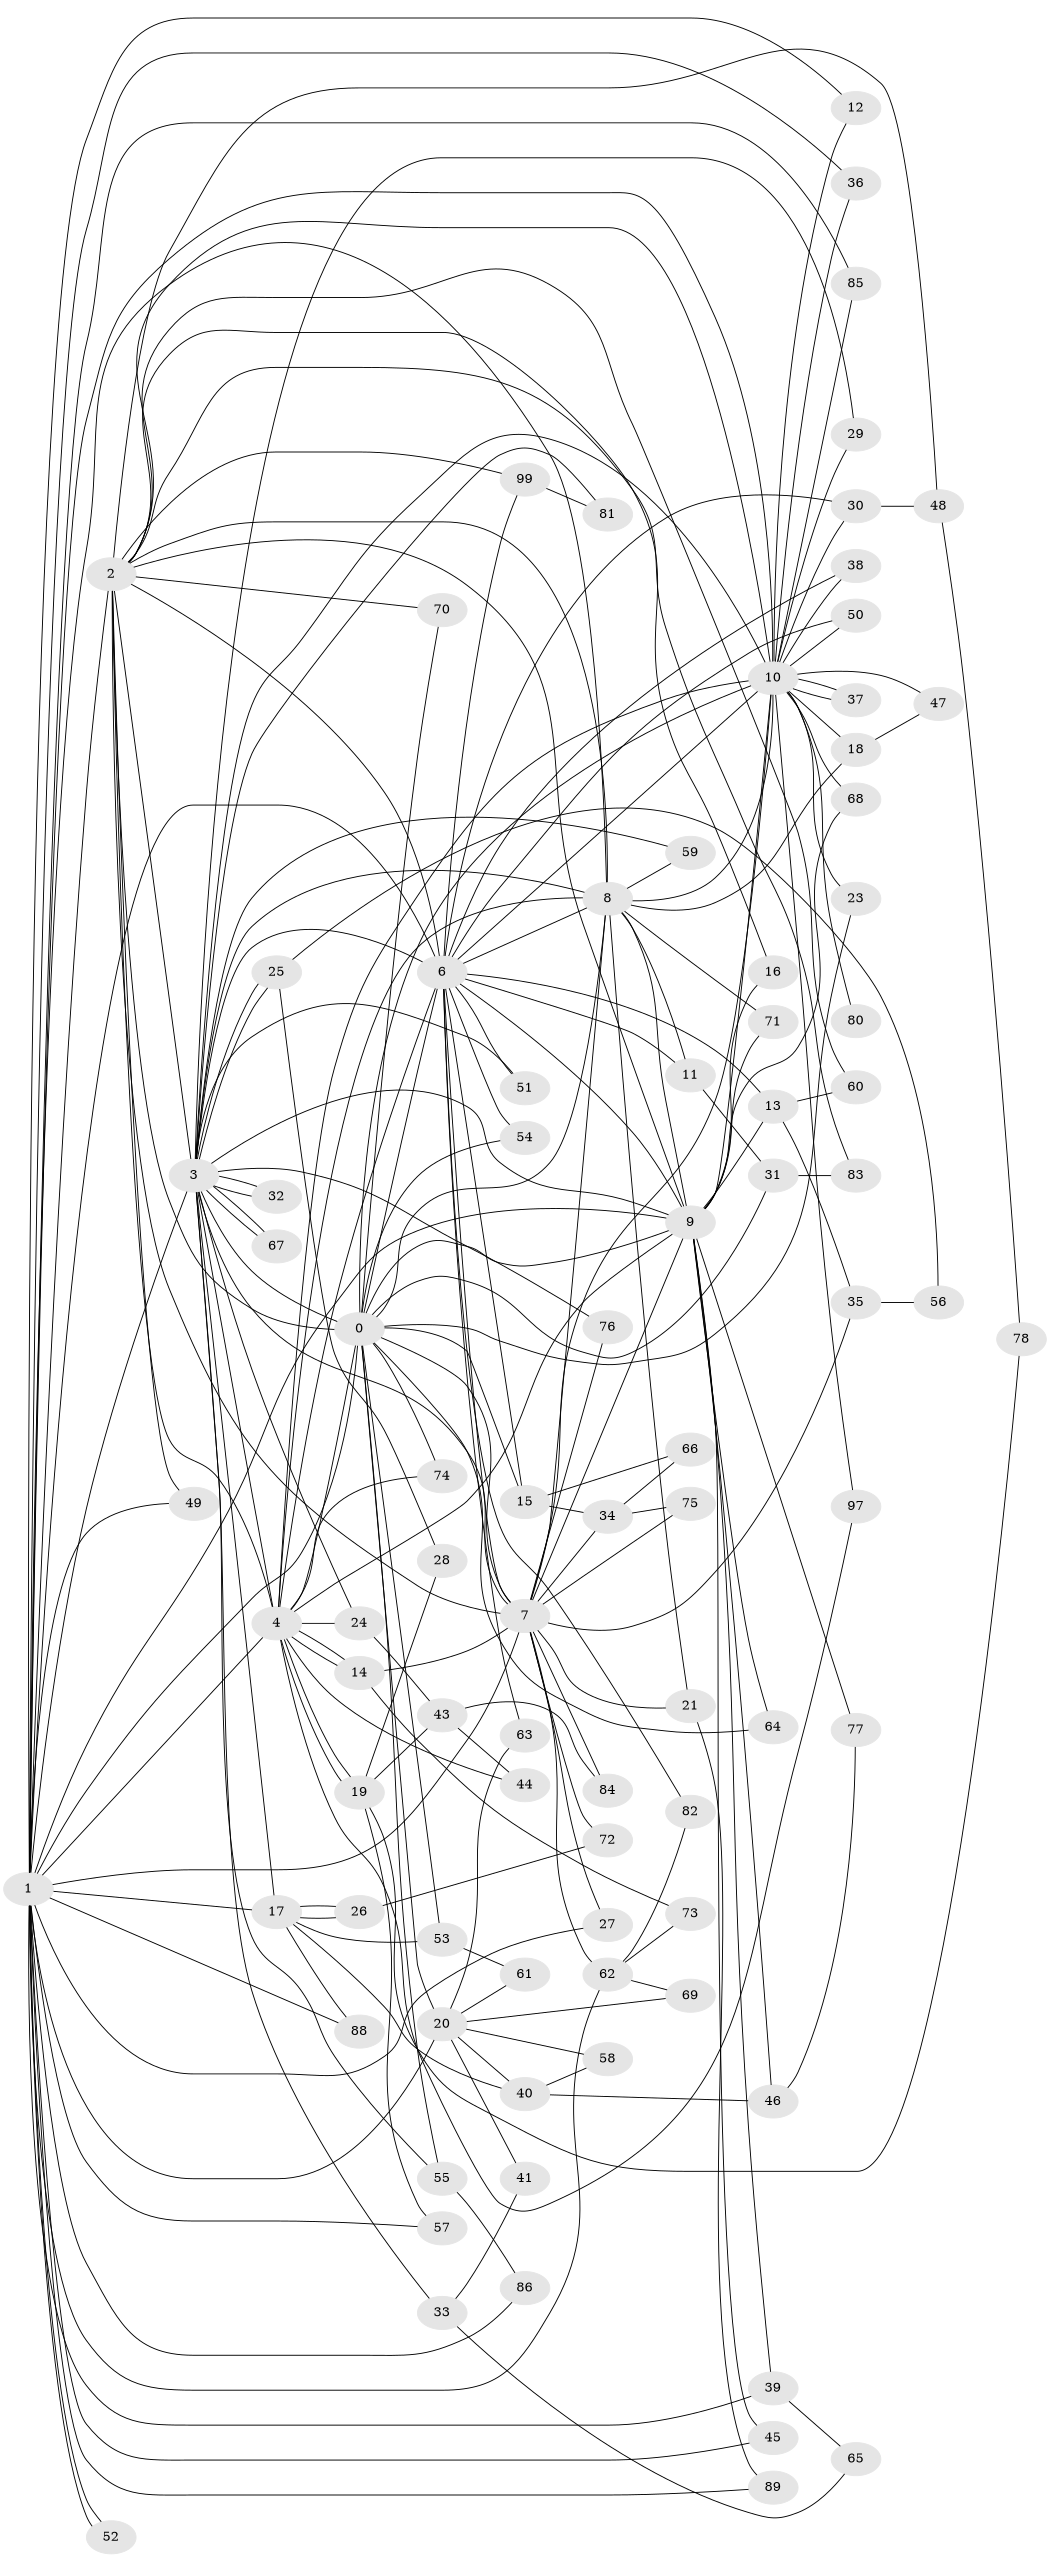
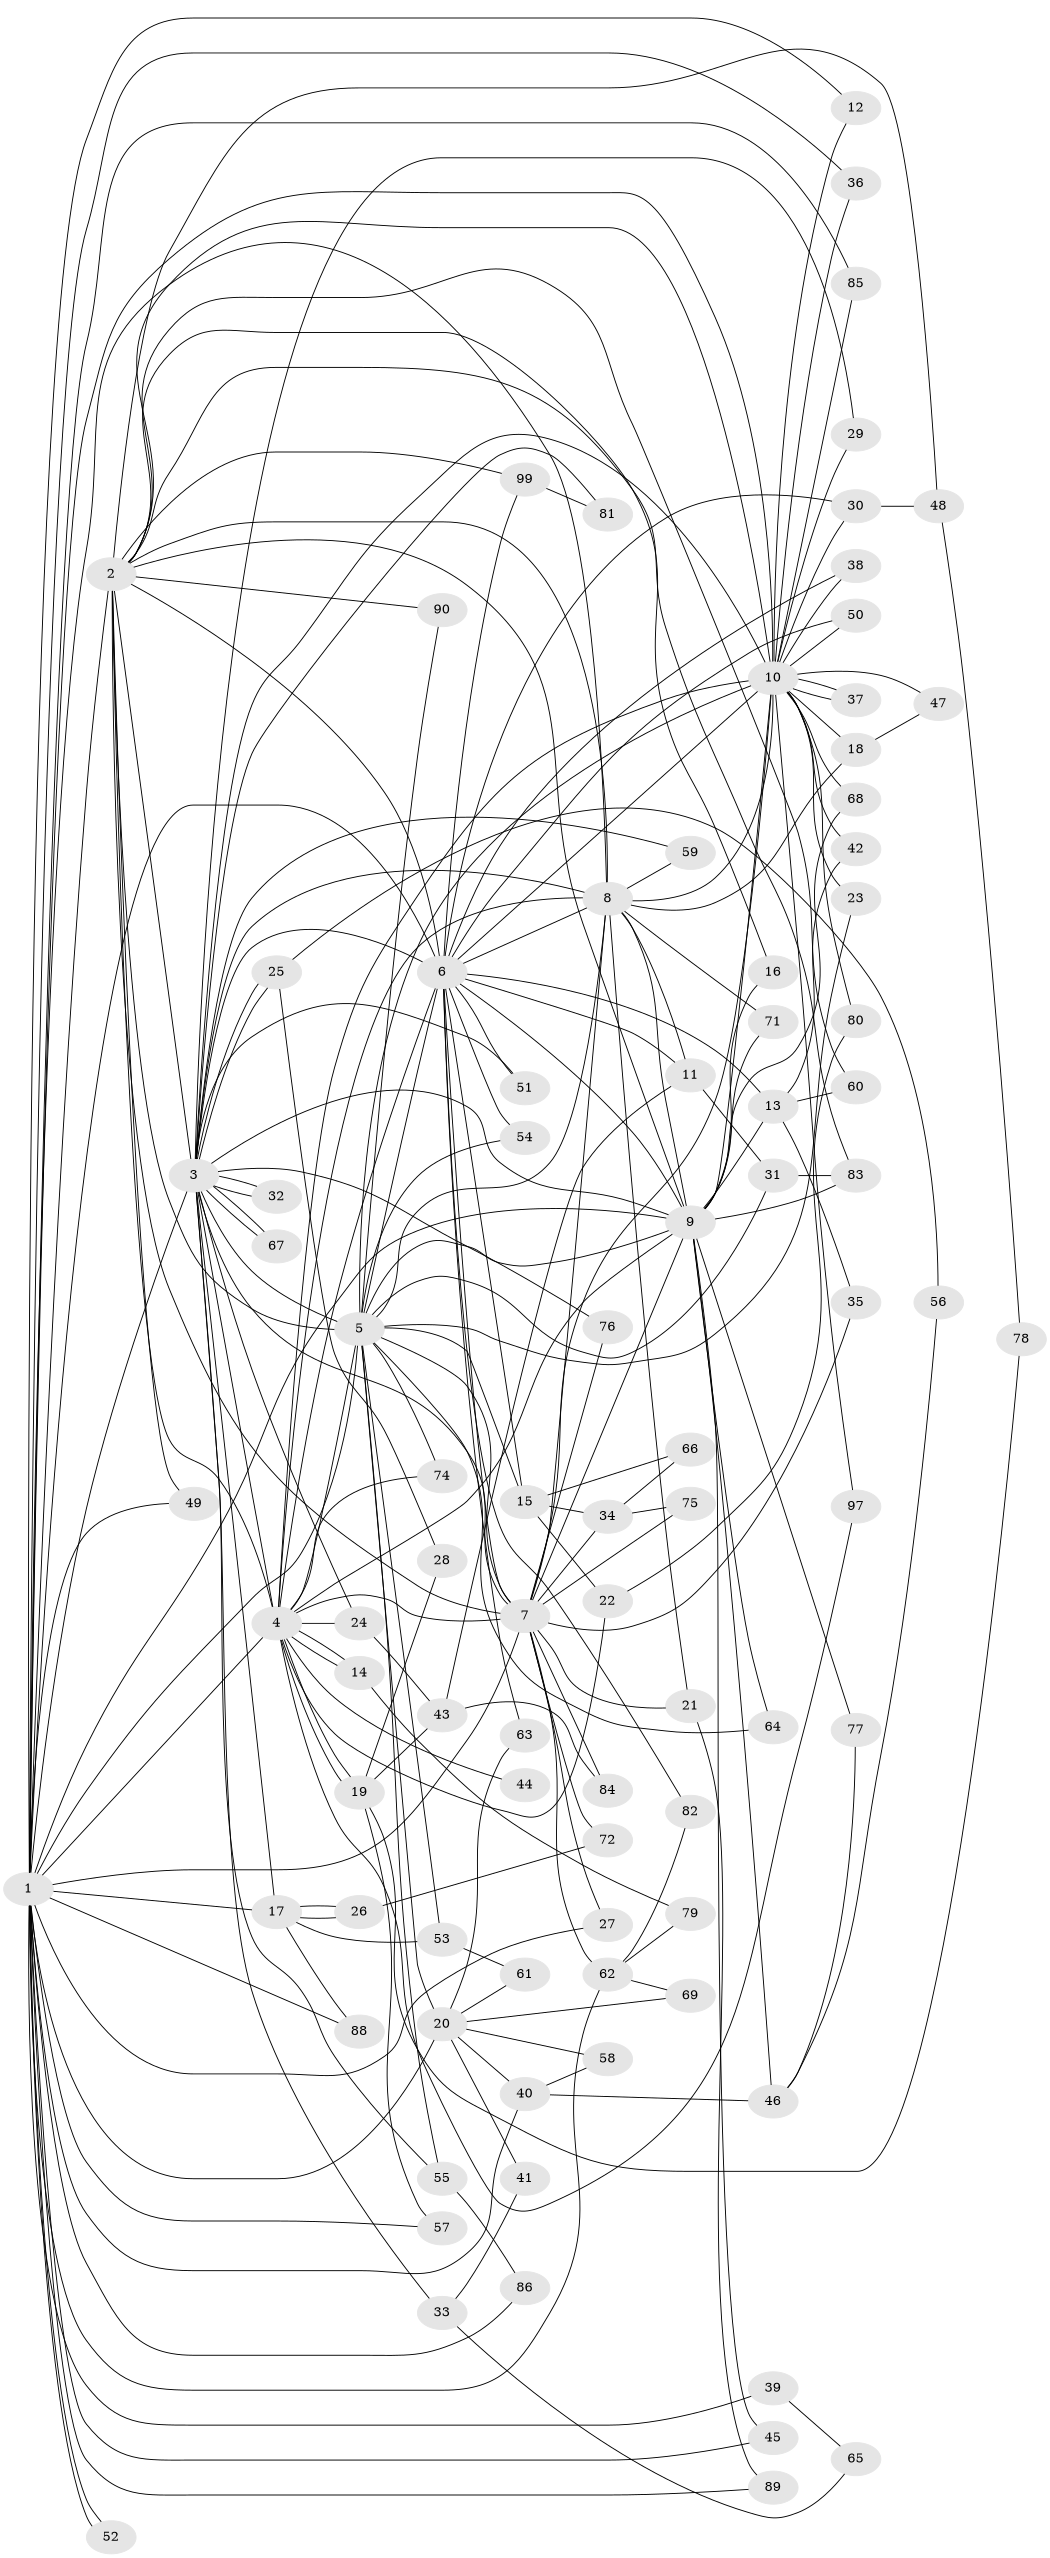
  graph {
    rankdir=LR
    node [color=gray90 style=filled]
    1
    2
    3
    4
-   5 [label=0]
+   5
    6
    7
    8
    9
    10
    12
    17
    20
    27
    36
    39
    40
    45
    49
    52
    57
    62
    85
    86
    88
    89
    16
    48
    60
-   70
+   70 [label=90]
    n31 [label=99]
    83
    24
    25
    29
    32
    33
    51
    55
    59
    67
    76
    81
    14
    19
+   22
    44
    74
    n49 [label=97]
    15
    23
    31
    53
    54
    64
    11
    13
    30
    38
    50
    63
    82
    21
    34
    35
    72
    75
    84
    18
    71
    46
    68
    77
    37
+   42
    47
    80
    26
    41
    58
    61
    69
    65
-   73
+   73 [label=79]
    78
    43
    28
    56
    66
    1 -- 2
    1 -- 3
    1 -- 4
    1 -- 5
    1 -- 6
    1 -- 7
    1 -- 8
    1 -- 9
    1 -- 10
    1 -- 12
    1 -- 17
    1 -- 20
    1 -- 27
    1 -- 36
    1 -- 39
-   17 -- 40
+   1 -- 40
    1 -- 45
    1 -- 49
    1 -- 52
    1 -- 52
    1 -- 57
    1 -- 62
    1 -- 85
    1 -- 86
    1 -- 88
    1 -- 89
    2 -- 3
    2 -- 4
    2 -- 5
    2 -- 6
    2 -- 7
    2 -- 8
    2 -- 9
    2 -- 10
    2 -- 49
    2 -- 16
    2 -- 48
    2 -- 60
    2 -- 70
    2 -- n31
    2 -- 83
    3 -- 4
    3 -- 5
    3 -- 6
    3 -- 7
    3 -- 8
    3 -- 9
    3 -- 10
    3 -- 17
    3 -- 24
    3 -- 25
    3 -- 25
    3 -- 29
    3 -- 32
    3 -- 32
    3 -- 33
    3 -- 51
    3 -- 55
    3 -- 59
    3 -- 67
    3 -- 67
    3 -- 76
    3 -- 81
    4 -- 5
    4 -- 6
-   14 -- 7
+   4 -- 7
    4 -- 8
    4 -- 9
    4 -- 10
    4 -- 24
    4 -- 14
    4 -- 14
    4 -- 19
    4 -- 19
+   4 -- 22
    4 -- 44
    4 -- 74
    4 -- n49
    5 -- 6
    5 -- 7
    5 -- 8
    5 -- 9
    5 -- 10
    5 -- 20
    5 -- 70
    5 -- 55
    5 -- 74
    5 -- 15
    5 -- 23
    5 -- 31
    5 -- 53
    5 -- 54
    5 -- 64
    6 -- 7
    6 -- 8
    6 -- 9
    6 -- 10
    6 -- n31
    6 -- 51
    6 -- 15
    6 -- 54
    6 -- 11
    6 -- 13
    6 -- 30
    6 -- 38
    6 -- 50
    6 -- 63
    6 -- 82
    7 -- 8
    7 -- 9
    7 -- 10
    7 -- 27
    7 -- 62
    7 -- 76
    7 -- 21
    7 -- 34
    7 -- 35
    7 -- 72
    7 -- 75
    7 -- 84
    8 -- 9
    8 -- 10
    8 -- 59
    8 -- 11
    8 -- 21
    8 -- 18
    8 -- 71
    9 -- 10
-   9 -- 39
+   9 -- 83
    9 -- 45
    9 -- 16
    9 -- 64
    9 -- 13
    9 -- 71
    9 -- 46
    9 -- 68
    9 -- 77
    10 -- 12
    10 -- 36
    10 -- 85
    10 -- 29
    10 -- n49
    10 -- 23
    10 -- 30
    10 -- 38
    10 -- 50
    10 -- 18
    10 -- 68
    10 -- 37
    10 -- 37
+   10 -- 42
    10 -- 47
    10 -- 80
    17 -- 88
    17 -- 53
    17 -- 26
    17 -- 26
    20 -- 40
    20 -- 63
    20 -- 41
    20 -- 58
    20 -- 61
    20 -- 69
    39 -- 65
    40 -- 46
    40 -- 58
    62 -- 82
    62 -- 69
    62 -- 73
    48 -- 78
    n31 -- 81
    24 -- 43
    25 -- 28
    25 -- 56
    33 -- 41
    33 -- 65
    55 -- 86
    14 -- 73
    19 -- 57
    19 -- 78
    19 -- 43
    19 -- 28
+   22 -- 80
+   15 -- 22
    15 -- 34
    15 -- 66
    31 -- 83
    53 -- 61
    11 -- 31
    13 -- 60
    13 -- 35
+   13 -- 42
    30 -- 48
    21 -- 89
    34 -- 75
    34 -- 66
-   35 -- 56
+   46 -- 56
    18 -- 47
    46 -- 77
    26 -- 72
-   43 -- 44
+   43 -- 11
    43 -- 84
  }
